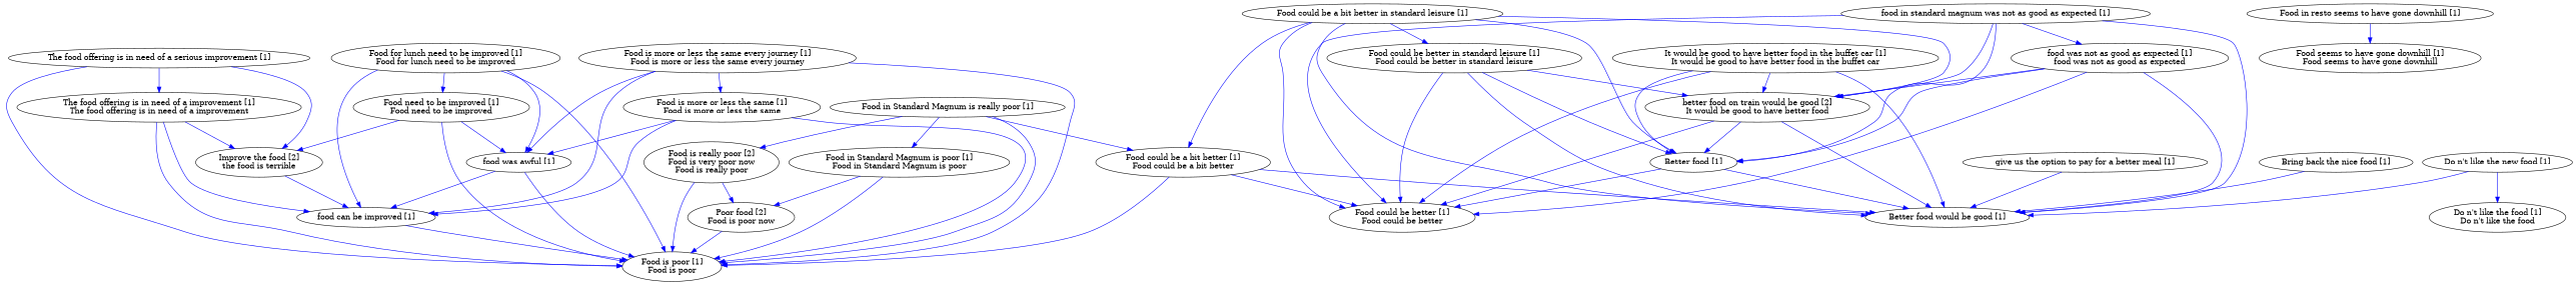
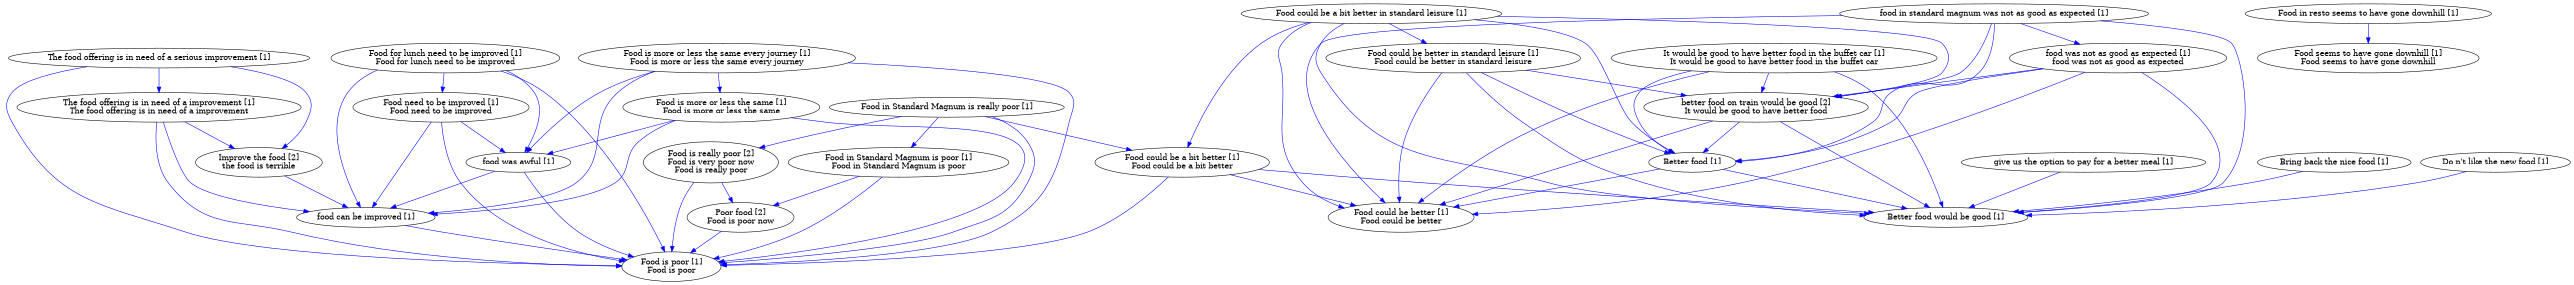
  digraph {
    edge [color=blue]
    "Improve the food [2]\nthe food is terrible"
    "food can be improved [1]"
    "Food is poor [1]\nFood is poor"
    "Poor food [2]\nFood is poor now"
    "better food on train would be good [2]\nIt would be good to have better food"
    "Better food [1]"
    "Better food would be good [1]"
    "Food could be better [1]\nFood could be better"
    "Food is really poor [2]\nFood is very poor now\nFood is really poor"
    "Bring back the nice food [1]"
    "Do n't like the new food [1]"
-   "Do n't like the food [1]\nDo n't like the food"
    "Food could be a bit better in standard leisure [1]"
    "Food could be better in standard leisure [1]\nFood could be better in standard leisure"
    "Food could be a bit better [1]\nFood could be a bit better"
    "Food for lunch need to be improved [1]\nFood for lunch need to be improved"
    "Food need to be improved [1]\nFood need to be improved"
    "food was awful [1]"
    "Food in Standard Magnum is really poor [1]"
    "Food in Standard Magnum is poor [1]\nFood in Standard Magnum is poor"
    "Food in resto seems to have gone downhill [1]"
    "Food seems to have gone downhill [1]\nFood seems to have gone downhill"
    "Food is more or less the same every journey [1]\nFood is more or less the same every journey"
    "Food is more or less the same [1]\nFood is more or less the same"
    "It would be good to have better food in the buffet car [1]\nIt would be good to have better food in the buffet car"
    "The food offering is in need of a serious improvement [1]"
    "The food offering is in need of a improvement [1]\nThe food offering is in need of a improvement"
    "food in standard magnum was not as good as expected [1]"
    "food was not as good as expected [1]\nfood was not as good as expected"
    "give us the option to pay for a better meal [1]"
    "Improve the food [2]\nthe food is terrible" -> "food can be improved [1]"
    "food can be improved [1]" -> "Food is poor [1]\nFood is poor"
    "Poor food [2]\nFood is poor now" -> "Food is poor [1]\nFood is poor"
    "better food on train would be good [2]\nIt would be good to have better food" -> "Better food [1]"
    "better food on train would be good [2]\nIt would be good to have better food" -> "Better food would be good [1]"
    "better food on train would be good [2]\nIt would be good to have better food" -> "Food could be better [1]\nFood could be better"
    "Better food [1]" -> "Better food would be good [1]"
    "Better food [1]" -> "Food could be better [1]\nFood could be better"
    "Food is really poor [2]\nFood is very poor now\nFood is really poor" -> "Food is poor [1]\nFood is poor"
    "Food is really poor [2]\nFood is very poor now\nFood is really poor" -> "Poor food [2]\nFood is poor now"
    "Bring back the nice food [1]" -> "Better food would be good [1]"
    "Do n't like the new food [1]" -> "Better food would be good [1]"
-   "Do n't like the new food [1]" -> "Do n't like the food [1]\nDo n't like the food"
    "Food could be a bit better in standard leisure [1]" -> "better food on train would be good [2]\nIt would be good to have better food"
    "Food could be a bit better in standard leisure [1]" -> "Better food [1]"
    "Food could be a bit better in standard leisure [1]" -> "Better food would be good [1]"
    "Food could be a bit better in standard leisure [1]" -> "Food could be better [1]\nFood could be better"
    "Food could be a bit better in standard leisure [1]" -> "Food could be better in standard leisure [1]\nFood could be better in standard leisure"
    "Food could be a bit better in standard leisure [1]" -> "Food could be a bit better [1]\nFood could be a bit better"
    "Food could be better in standard leisure [1]\nFood could be better in standard leisure" -> "better food on train would be good [2]\nIt would be good to have better food"
    "Food could be better in standard leisure [1]\nFood could be better in standard leisure" -> "Better food [1]"
    "Food could be better in standard leisure [1]\nFood could be better in standard leisure" -> "Better food would be good [1]"
    "Food could be better in standard leisure [1]\nFood could be better in standard leisure" -> "Food could be better [1]\nFood could be better"
    "Food could be a bit better [1]\nFood could be a bit better" -> "Food is poor [1]\nFood is poor"
    "Food could be a bit better [1]\nFood could be a bit better" -> "Better food would be good [1]"
    "Food could be a bit better [1]\nFood could be a bit better" -> "Food could be better [1]\nFood could be better"
    "Food for lunch need to be improved [1]\nFood for lunch need to be improved" -> "food can be improved [1]"
    "Food for lunch need to be improved [1]\nFood for lunch need to be improved" -> "Food is poor [1]\nFood is poor"
    "Food for lunch need to be improved [1]\nFood for lunch need to be improved" -> "Food need to be improved [1]\nFood need to be improved"
    "Food for lunch need to be improved [1]\nFood for lunch need to be improved" -> "food was awful [1]"
-   "Food need to be improved [1]\nFood need to be improved" -> "Improve the food [2]\nthe food is terrible"
+   "Food need to be improved [1]\nFood need to be improved" -> "food can be improved [1]"
    "Food need to be improved [1]\nFood need to be improved" -> "Food is poor [1]\nFood is poor"
    "Food need to be improved [1]\nFood need to be improved" -> "food was awful [1]"
    "food was awful [1]" -> "food can be improved [1]"
    "food was awful [1]" -> "Food is poor [1]\nFood is poor"
    "Food in Standard Magnum is really poor [1]" -> "Food is poor [1]\nFood is poor"
    "Food in Standard Magnum is really poor [1]" -> "Food is really poor [2]\nFood is very poor now\nFood is really poor"
    "Food in Standard Magnum is really poor [1]" -> "Food could be a bit better [1]\nFood could be a bit better"
    "Food in Standard Magnum is really poor [1]" -> "Food in Standard Magnum is poor [1]\nFood in Standard Magnum is poor"
    "Food in Standard Magnum is poor [1]\nFood in Standard Magnum is poor" -> "Food is poor [1]\nFood is poor"
    "Food in Standard Magnum is poor [1]\nFood in Standard Magnum is poor" -> "Poor food [2]\nFood is poor now"
    "Food in resto seems to have gone downhill [1]" -> "Food seems to have gone downhill [1]\nFood seems to have gone downhill"
    "Food is more or less the same every journey [1]\nFood is more or less the same every journey" -> "food can be improved [1]"
    "Food is more or less the same every journey [1]\nFood is more or less the same every journey" -> "Food is poor [1]\nFood is poor"
    "Food is more or less the same every journey [1]\nFood is more or less the same every journey" -> "food was awful [1]"
    "Food is more or less the same every journey [1]\nFood is more or less the same every journey" -> "Food is more or less the same [1]\nFood is more or less the same"
    "Food is more or less the same [1]\nFood is more or less the same" -> "food can be improved [1]"
    "Food is more or less the same [1]\nFood is more or less the same" -> "Food is poor [1]\nFood is poor"
    "Food is more or less the same [1]\nFood is more or less the same" -> "food was awful [1]"
    "It would be good to have better food in the buffet car [1]\nIt would be good to have better food in the buffet car" -> "better food on train would be good [2]\nIt would be good to have better food"
    "It would be good to have better food in the buffet car [1]\nIt would be good to have better food in the buffet car" -> "Better food [1]"
    "It would be good to have better food in the buffet car [1]\nIt would be good to have better food in the buffet car" -> "Better food would be good [1]"
    "It would be good to have better food in the buffet car [1]\nIt would be good to have better food in the buffet car" -> "Food could be better [1]\nFood could be better"
    "The food offering is in need of a serious improvement [1]" -> "Improve the food [2]\nthe food is terrible"
    "The food offering is in need of a serious improvement [1]" -> "Food is poor [1]\nFood is poor"
    "The food offering is in need of a serious improvement [1]" -> "The food offering is in need of a improvement [1]\nThe food offering is in need of a improvement"
    "The food offering is in need of a improvement [1]\nThe food offering is in need of a improvement" -> "Improve the food [2]\nthe food is terrible"
    "The food offering is in need of a improvement [1]\nThe food offering is in need of a improvement" -> "food can be improved [1]"
    "The food offering is in need of a improvement [1]\nThe food offering is in need of a improvement" -> "Food is poor [1]\nFood is poor"
    "food in standard magnum was not as good as expected [1]" -> "better food on train would be good [2]\nIt would be good to have better food"
    "food in standard magnum was not as good as expected [1]" -> "Better food [1]"
    "food in standard magnum was not as good as expected [1]" -> "Better food would be good [1]"
    "food in standard magnum was not as good as expected [1]" -> "Food could be better [1]\nFood could be better"
    "food in standard magnum was not as good as expected [1]" -> "food was not as good as expected [1]\nfood was not as good as expected"
    "food was not as good as expected [1]\nfood was not as good as expected" -> "better food on train would be good [2]\nIt would be good to have better food"
    "food was not as good as expected [1]\nfood was not as good as expected" -> "Better food [1]"
    "food was not as good as expected [1]\nfood was not as good as expected" -> "Better food would be good [1]"
    "food was not as good as expected [1]\nfood was not as good as expected" -> "Food could be better [1]\nFood could be better"
    "give us the option to pay for a better meal [1]" -> "Better food would be good [1]"
  }
